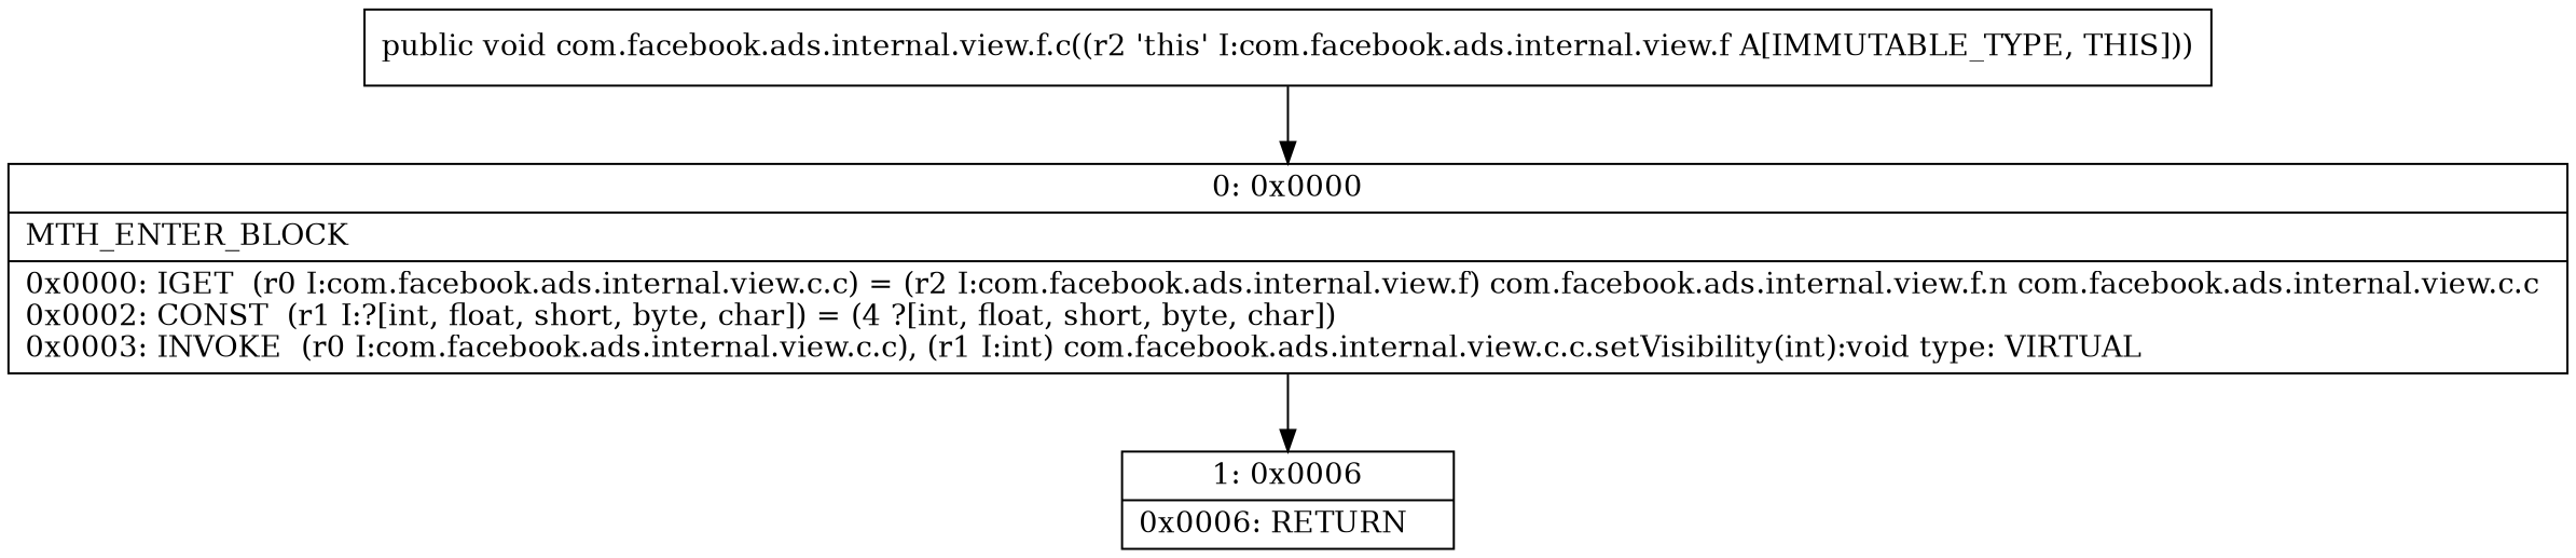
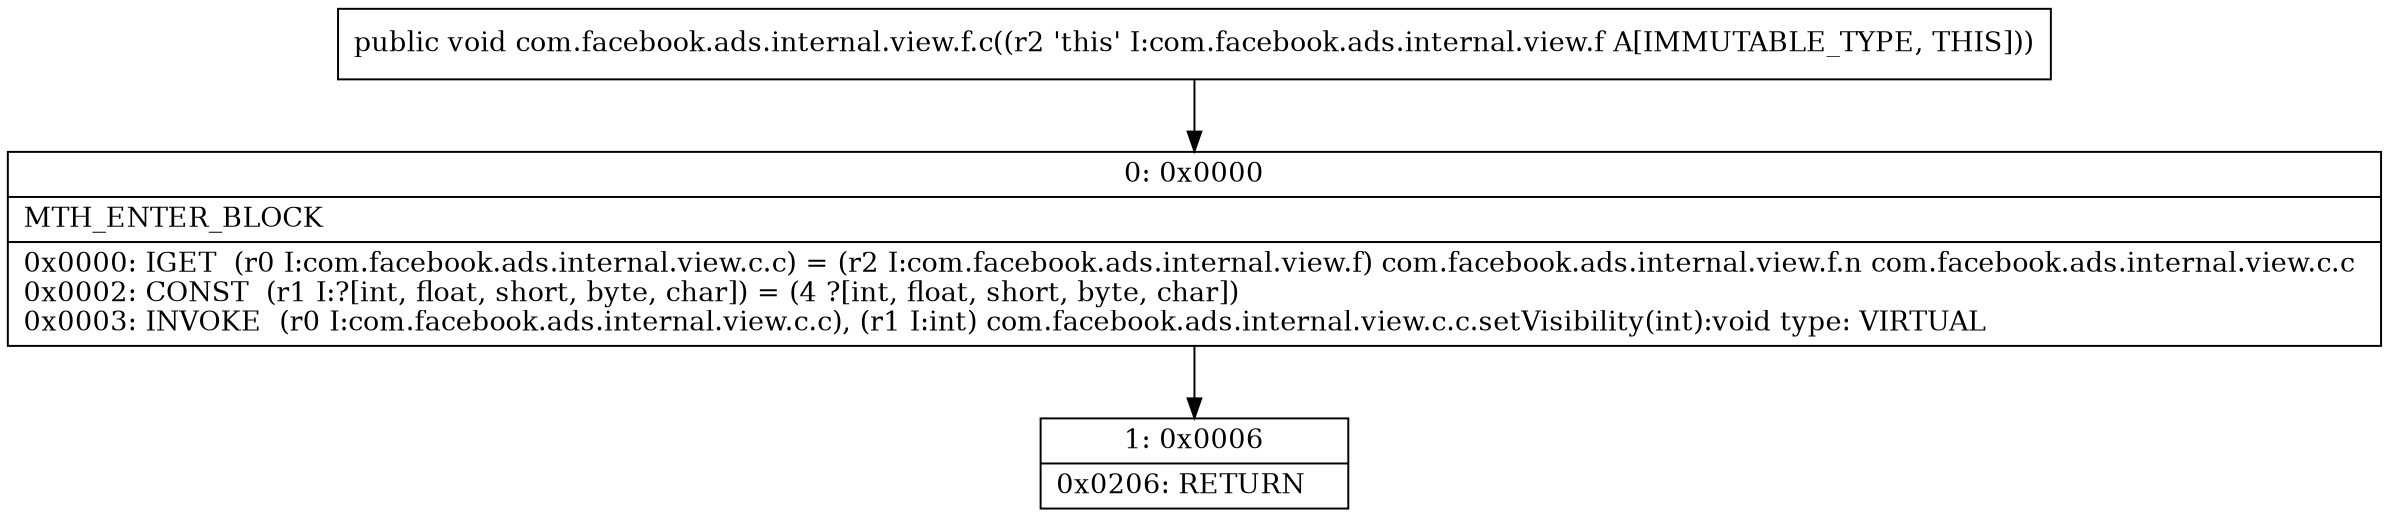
  digraph {
    node [shape=record]
    n1 [label="{0\:\ 0x0000|MTH_ENTER_BLOCK\l|0x0000: IGET  (r0 I:com.facebook.ads.internal.view.c.c) = (r2 I:com.facebook.ads.internal.view.f) com.facebook.ads.internal.view.f.n com.facebook.ads.internal.view.c.c \l0x0002: CONST  (r1 I:?[int, float, short, byte, char]) = (4 ?[int, float, short, byte, char]) \l0x0003: INVOKE  (r0 I:com.facebook.ads.internal.view.c.c), (r1 I:int) com.facebook.ads.internal.view.c.c.setVisibility(int):void type: VIRTUAL \l}"]
-   n2 [label="{1\:\ 0x0006|0x0006: RETURN   \l}"]
+   n2 [label="{1\:\ 0x0006|0x0206: RETURN   \l}"]
    n3 [label="{public void com.facebook.ads.internal.view.f.c((r2 'this' I:com.facebook.ads.internal.view.f A[IMMUTABLE_TYPE, THIS])) }"]
    n1 -> n2
    n3 -> n1
  }
